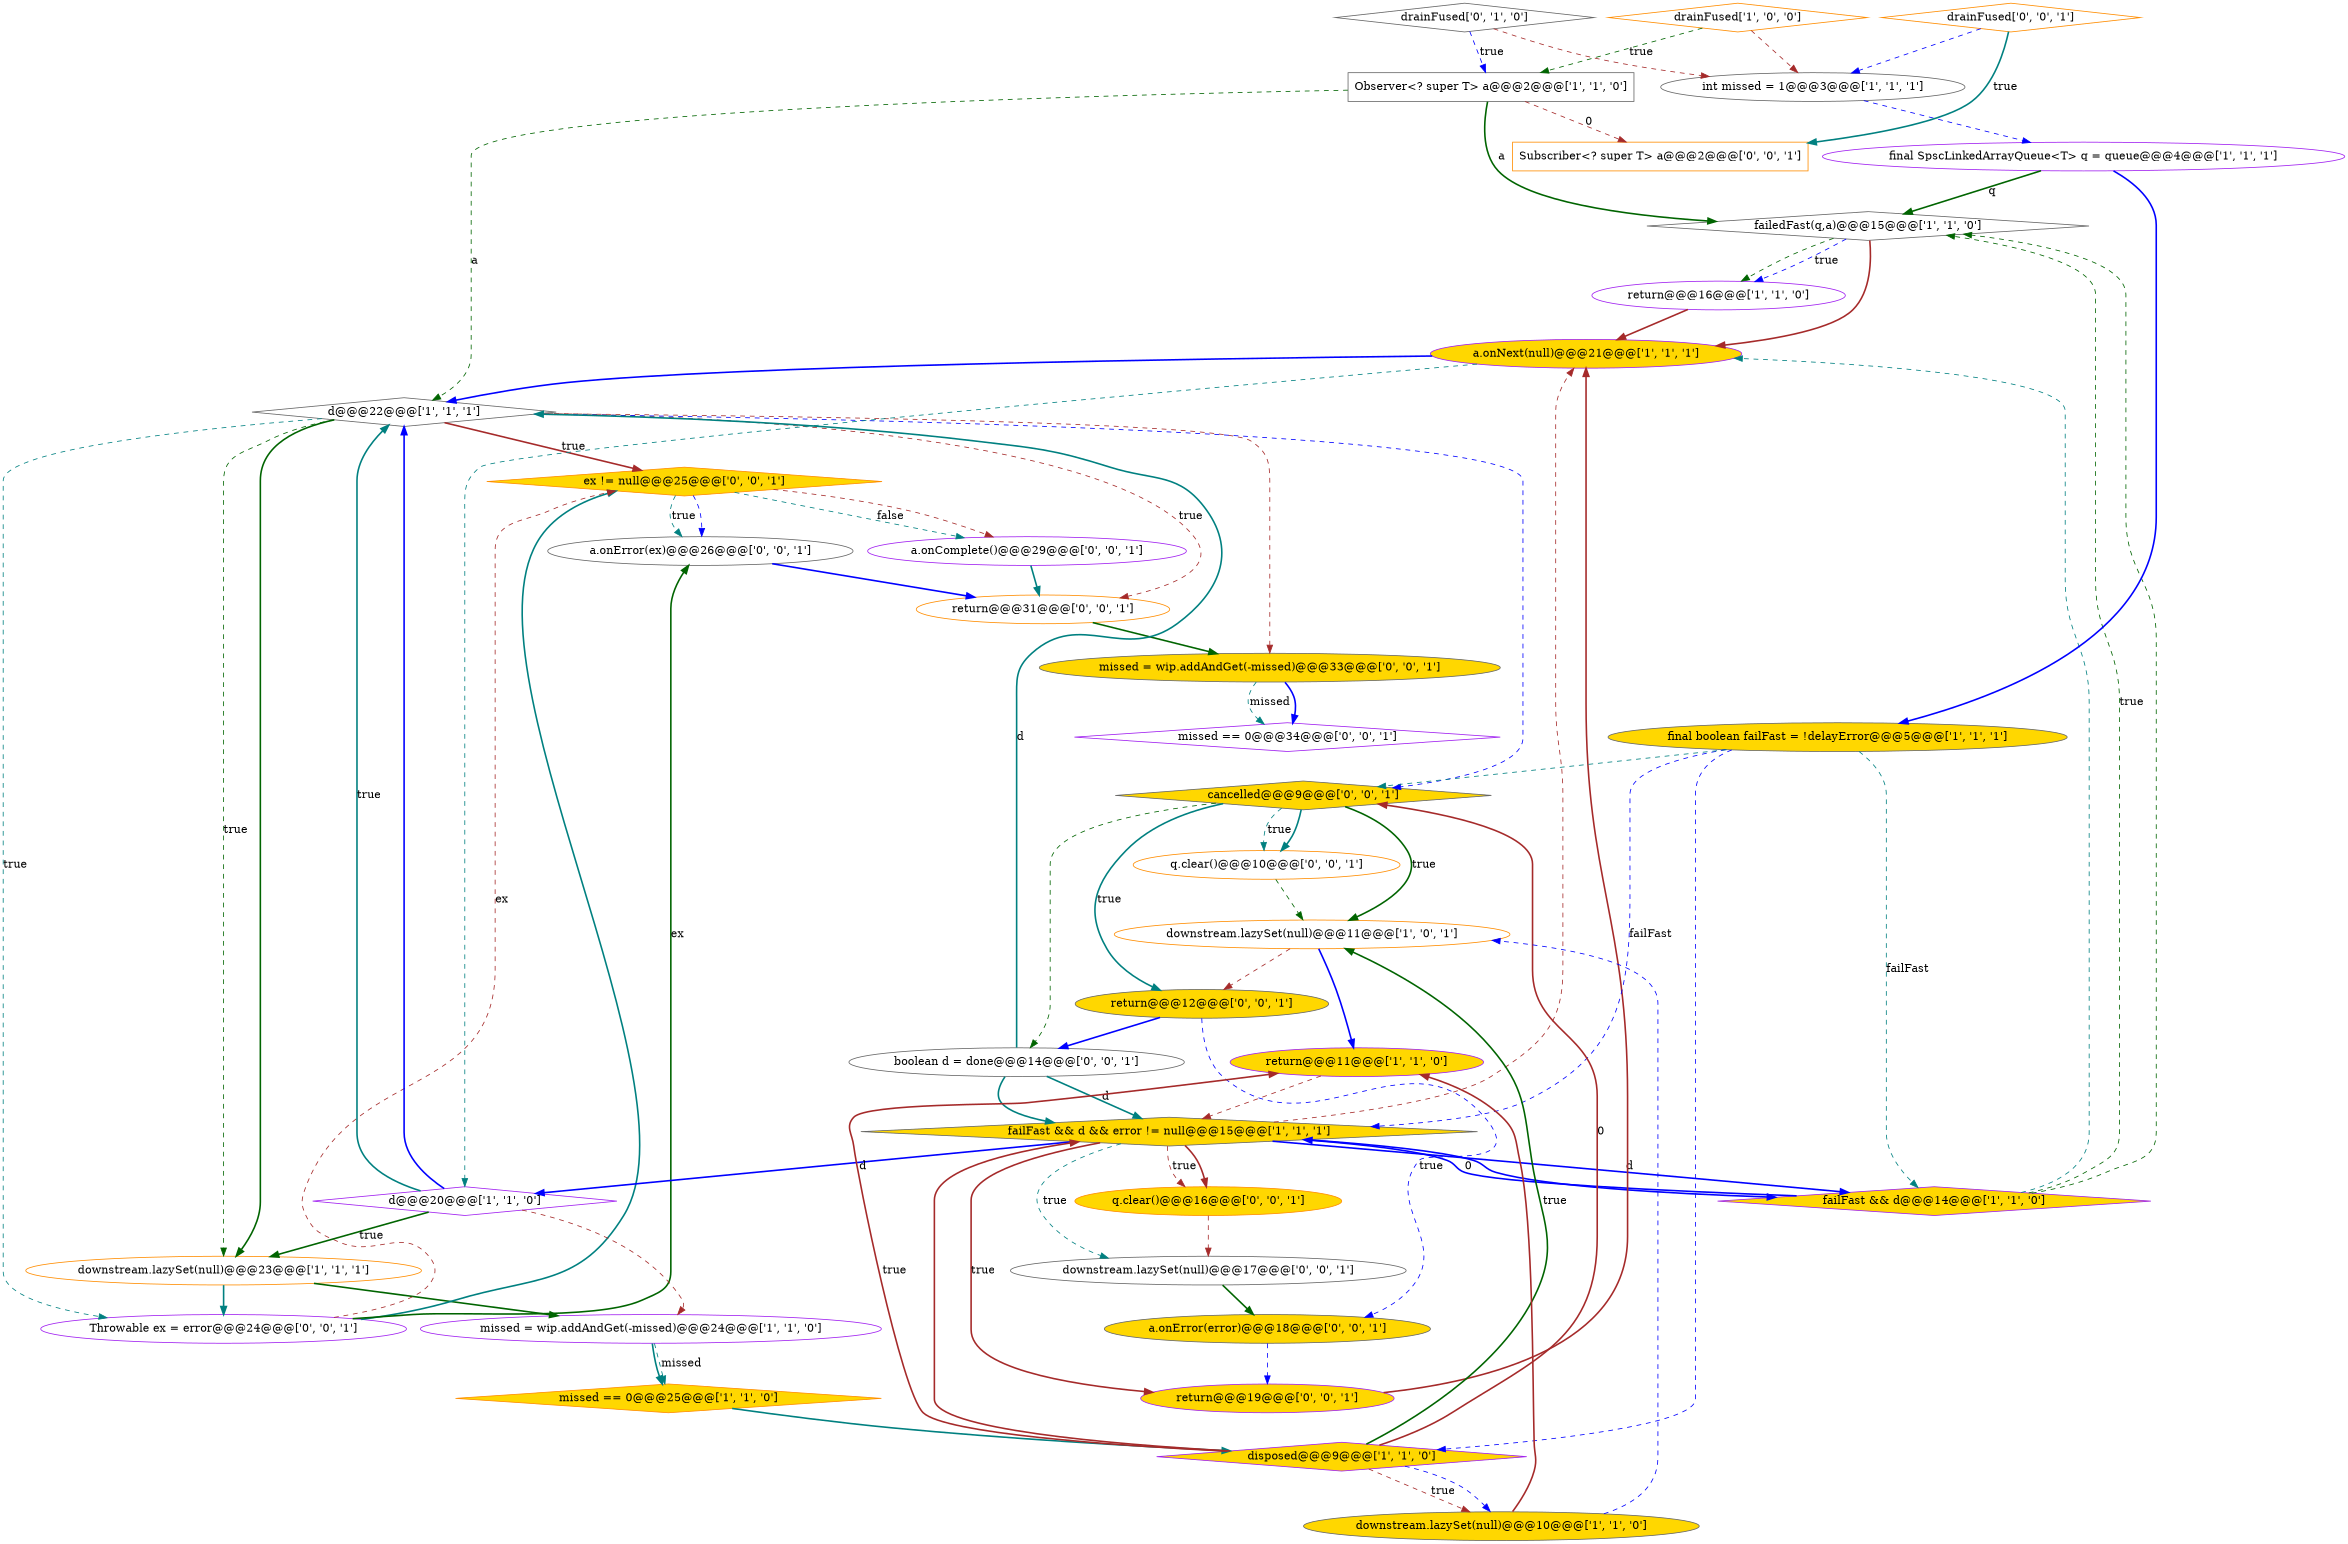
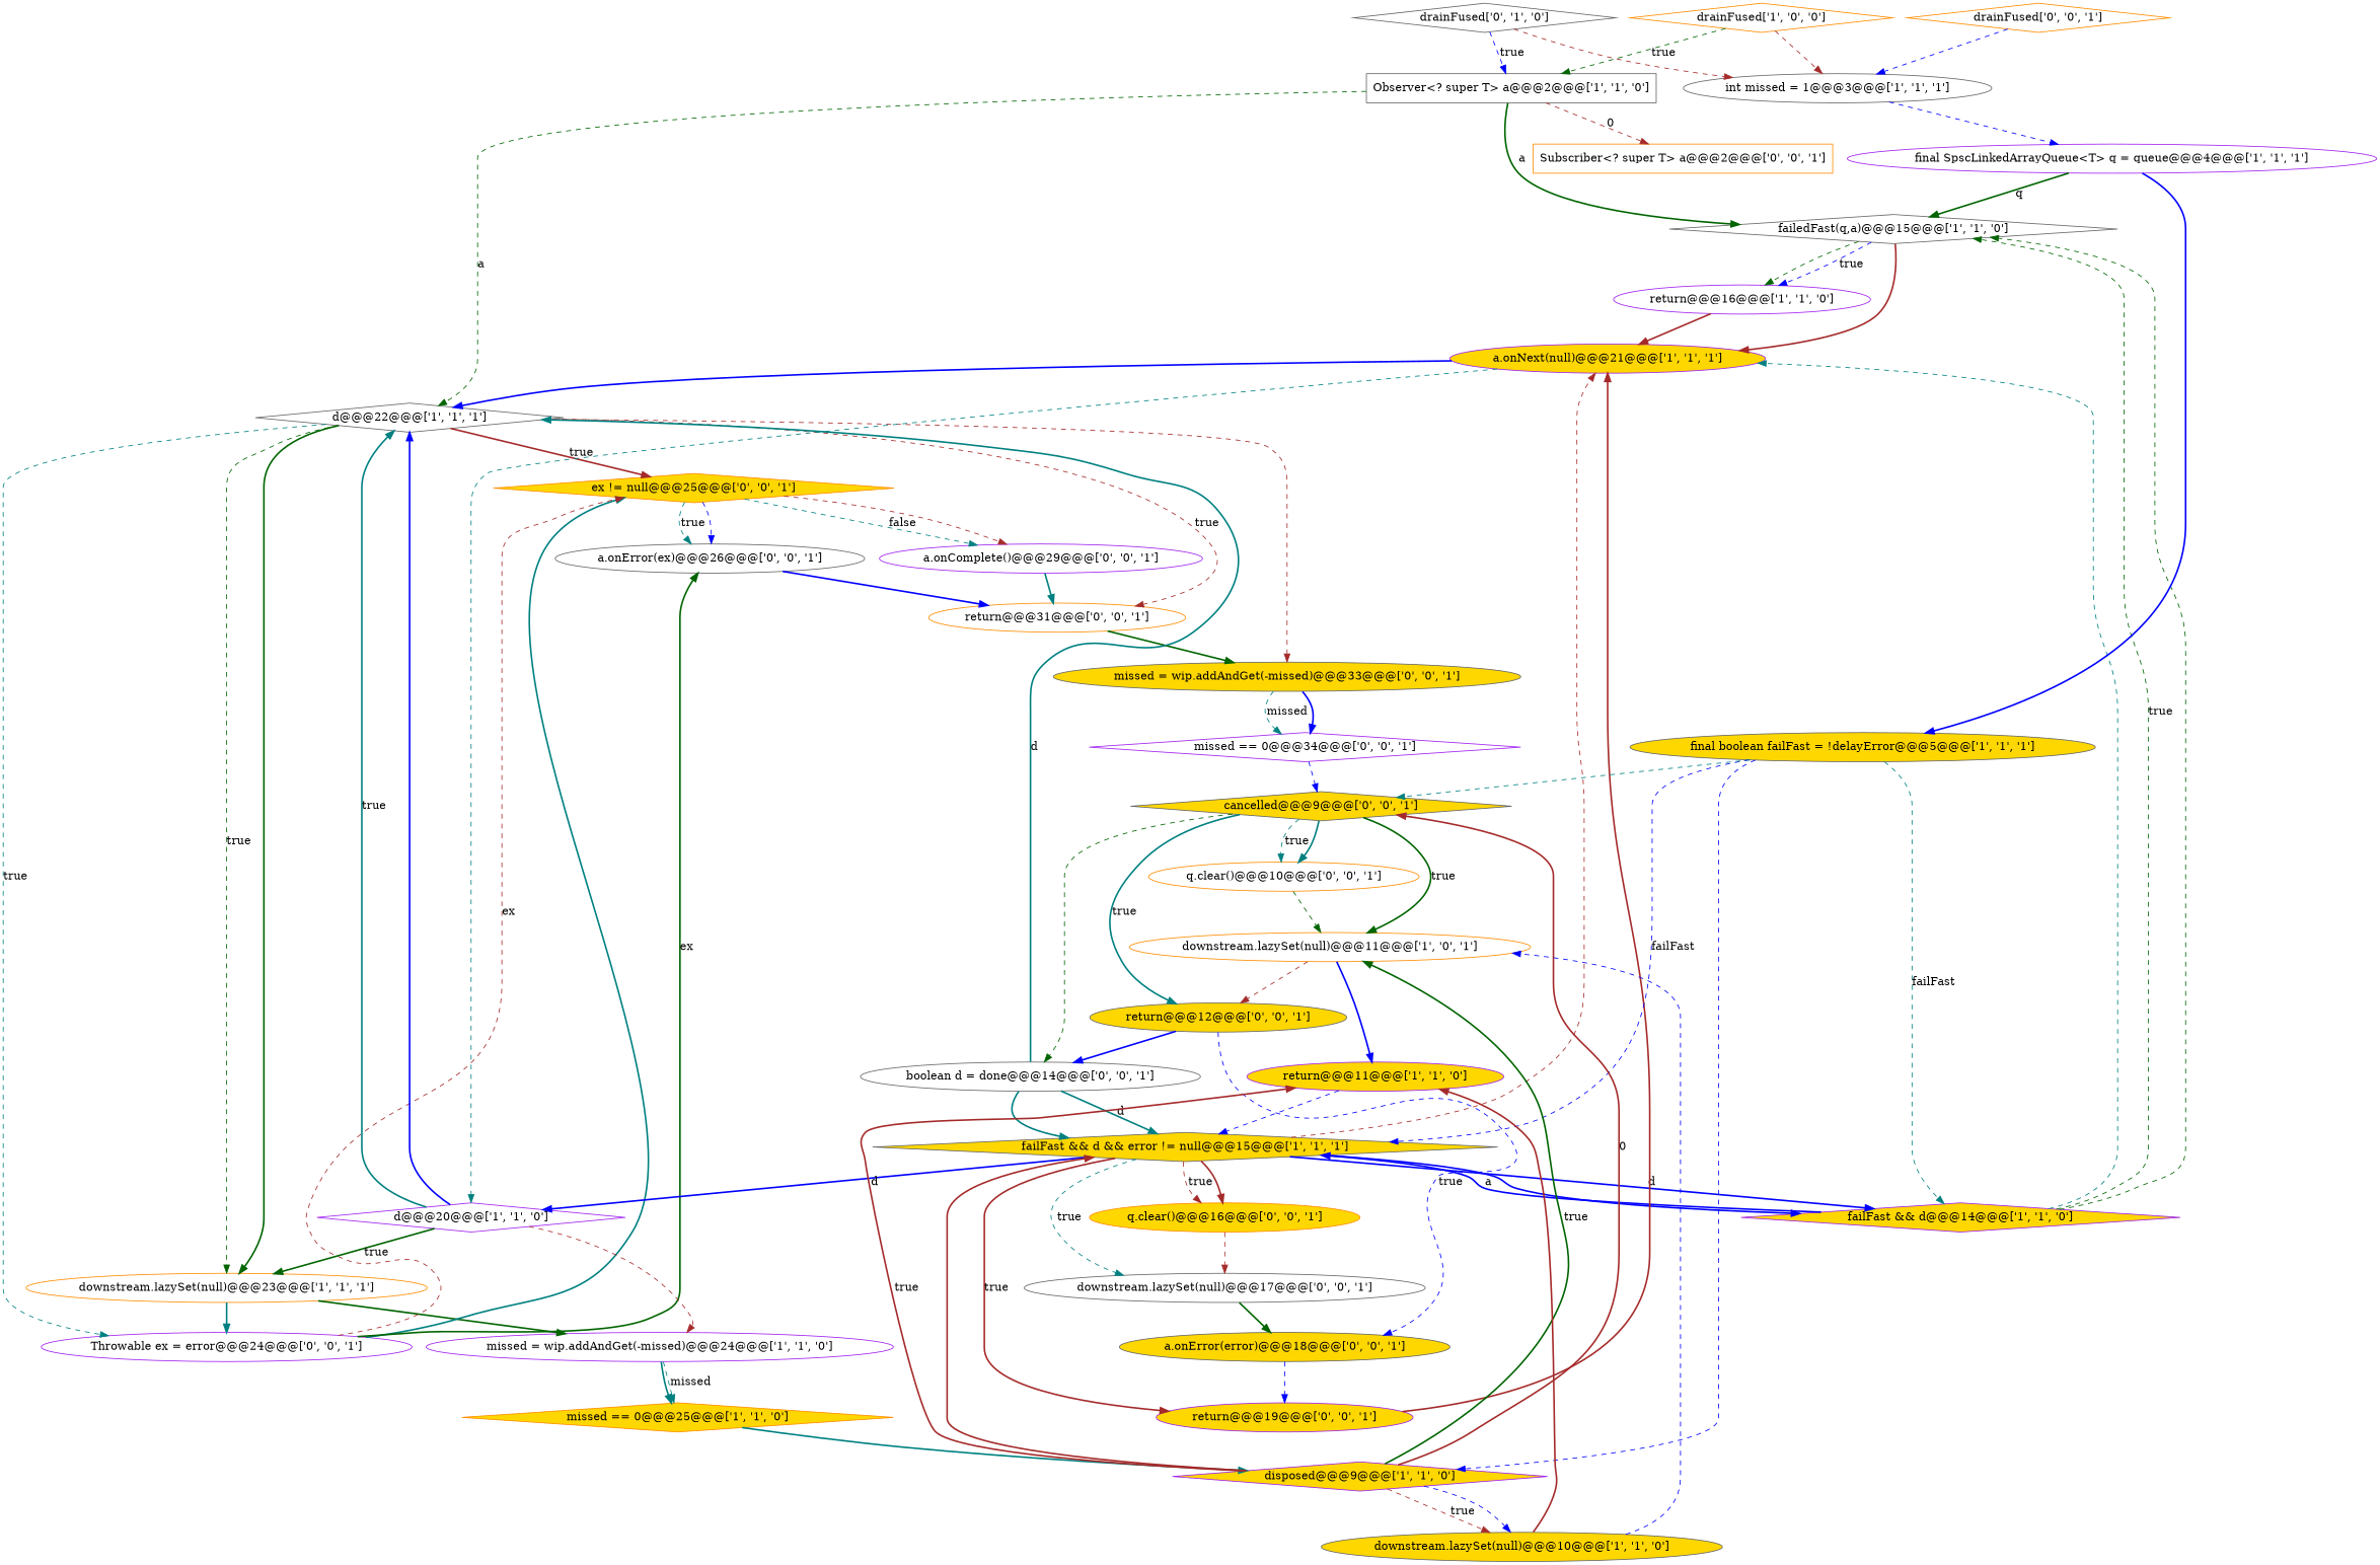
  digraph {
    node [color=gray40 fillcolor=white shape=ellipse style=filled]
    edge [color=blue style=dashed]
    n1 [label="Observer<? super T> a@@@2@@@['1', '1', '0']" shape=box]
    n2 [color=darkorange label="Subscriber<? super T> a@@@2@@@['0', '0', '1']" shape=box]
    n3 [label="failedFast(q,a)@@@15@@@['1', '1', '0']" shape=diamond]
    n4 [label="d@@@22@@@['1', '1', '1']" shape=diamond]
    n5 [color=purple fillcolor=gold label="a.onNext(null)@@@21@@@['1', '1', '1']"]
    n6 [color=purple label="return@@@16@@@['1', '1', '0']"]
    n7 [color=darkorange fillcolor=gold label="ex != null@@@25@@@['0', '0', '1']" shape=diamond]
    n8 [color=darkorange label="downstream.lazySet(null)@@@23@@@['1', '1', '1']"]
    n9 [color=purple label="Throwable ex = error@@@24@@@['0', '0', '1']"]
    n10 [color=darkorange label="return@@@31@@@['0', '0', '1']"]
    n11 [fillcolor=gold label="missed = wip.addAndGet(-missed)@@@33@@@['0', '0', '1']"]
    n12 [color=darkorange label="downstream.lazySet(null)@@@11@@@['1', '0', '1']"]
    n13 [color=purple fillcolor=gold label="return@@@11@@@['1', '1', '0']"]
    n14 [fillcolor=gold label="return@@@12@@@['0', '0', '1']"]
    n15 [fillcolor=gold label="failFast && d && error != null@@@15@@@['1', '1', '1']" shape=diamond]
    n16 [label="boolean d = done@@@14@@@['0', '0', '1']"]
    n17 [fillcolor=gold label="a.onError(error)@@@18@@@['0', '0', '1']"]
    n18 [color=purple fillcolor=gold label="failFast && d@@@14@@@['1', '1', '0']" shape=diamond]
    n19 [color=purple label="d@@@20@@@['1', '1', '0']" shape=diamond]
    n20 [color=purple fillcolor=gold label="return@@@19@@@['0', '0', '1']"]
    n21 [color=darkorange fillcolor=gold label="q.clear()@@@16@@@['0', '0', '1']"]
    n22 [label="downstream.lazySet(null)@@@17@@@['0', '0', '1']"]
    n23 [label="int missed = 1@@@3@@@['1', '1', '1']"]
    n24 [color=purple label="final SpscLinkedArrayQueue<T> q = queue@@@4@@@['1', '1', '1']"]
    n25 [fillcolor=gold label="final boolean failFast = !delayError@@@5@@@['1', '1', '1']"]
    n26 [label="a.onError(ex)@@@26@@@['0', '0', '1']"]
    n27 [color=purple label="a.onComplete()@@@29@@@['0', '0', '1']"]
    n28 [color=purple label="missed = wip.addAndGet(-missed)@@@24@@@['1', '1', '0']"]
    n29 [color=darkorange fillcolor=gold label="missed == 0@@@25@@@['1', '1', '0']" shape=diamond]
    n30 [fillcolor=gold label="cancelled@@@9@@@['0', '0', '1']" shape=diamond]
    n31 [color=purple fillcolor=gold label="disposed@@@9@@@['1', '1', '0']" shape=diamond]
    n32 [color=darkorange label="q.clear()@@@10@@@['0', '0', '1']"]
    n33 [fillcolor=gold label="downstream.lazySet(null)@@@10@@@['1', '1', '0']"]
    n34 [color=purple label="missed == 0@@@34@@@['0', '0', '1']" shape=diamond]
    n35 [color=darkorange label="drainFused['0', '0', '1']" shape=diamond]
    n36 [color=darkorange label="drainFused['1', '0', '0']" shape=diamond]
    n37 [label="drainFused['0', '1', '0']" shape=diamond]
    n1 -> n2 [color=brown label=0]
    n1 -> n3 [color=darkgreen label=a style=bold]
    n1 -> n4 [color=darkgreen label=a]
    n3 -> n5 [color=brown style=bold]
    n3 -> n6 [color=darkgreen]
    n3 -> n6 [label=true]
    n4 -> n7 [color=brown label=true style=bold]
    n4 -> n8 [color=darkgreen style=bold]
    n4 -> n8 [color=darkgreen label=true]
    n4 -> n9 [color=teal label=true]
    n4 -> n10 [color=brown label=true]
    n4 -> n11 [color=brown]
    n5 -> n4 [style=bold]
    n5 -> n19 [color=teal]
    n6 -> n5 [color=brown style=bold]
    n7 -> n26
    n7 -> n26 [color=teal label=true]
    n7 -> n27 [color=teal label=false]
    n7 -> n27 [color=brown]
    n8 -> n9 [color=teal style=bold]
    n8 -> n28 [color=darkgreen style=bold]
    n9 -> n7 [color=teal style=bold]
    n9 -> n7 [color=brown label=ex]
    n9 -> n26 [color=darkgreen label=ex style=bold]
    n10 -> n11 [color=darkgreen style=bold]
    n11 -> n34 [style=bold]
    n11 -> n34 [color=teal label=missed]
    n12 -> n13 [style=bold]
    n12 -> n14 [color=brown]
-   n13 -> n15 [color=brown]
+   n13 -> n15
    n14 -> n16 [style=bold]
    n14 -> n17 [label=true]
    n15 -> n5 [color=brown]
    n15 -> n18 [style=bold]
    n15 -> n18 [label=d style=bold]
    n15 -> n19 [label=d style=bold]
    n15 -> n20 [color=brown label=true style=bold]
    n15 -> n21 [color=brown label=true]
    n15 -> n21 [color=brown style=bold]
    n15 -> n22 [color=teal label=true]
    n16 -> n4 [color=teal label=d style=bold]
    n16 -> n15 [color=teal style=bold]
    n16 -> n15 [color=teal label=d style=bold]
    n17 -> n20
    n18 -> n3 [color=darkgreen label=true]
    n18 -> n3 [color=darkgreen]
    n18 -> n5 [color=teal]
-   n18 -> n15 [label=0 style=bold]
+   n18 -> n15 [label=a style=bold]
    n19 -> n4 [color=teal label=true style=bold]
    n19 -> n4 [style=bold]
    n19 -> n8 [color=darkgreen label=true style=bold]
    n19 -> n28 [color=brown]
    n20 -> n5 [color=brown style=bold]
    n21 -> n22 [color=brown]
    n22 -> n17 [color=darkgreen style=bold]
    n23 -> n24
    n24 -> n3 [color=darkgreen label=q style=bold]
    n24 -> n25 [style=bold]
    n25 -> n15 [label=failFast]
    n25 -> n18 [color=teal label=failFast]
    n25 -> n30 [color=teal]
    n25 -> n31
    n26 -> n10 [style=bold]
    n27 -> n10 [color=teal style=bold]
    n28 -> n29 [color=teal label=missed]
    n28 -> n29 [color=teal style=bold]
    n29 -> n31 [color=teal style=bold]
    n30 -> n12 [color=darkgreen label=true style=bold]
    n30 -> n14 [color=teal label=true style=bold]
    n30 -> n16 [color=darkgreen]
    n30 -> n32 [color=teal label=true]
    n30 -> n32 [color=teal style=bold]
    n31 -> n12 [color=darkgreen label=true style=bold]
    n31 -> n13 [color=brown label=true style=bold]
    n31 -> n15 [color=brown style=bold]
    n31 -> n30 [color=brown label=0 style=bold]
    n31 -> n33 [color=brown label=true]
    n31 -> n33
    n32 -> n12 [color=darkgreen]
    n33 -> n12
    n33 -> n13 [color=brown style=bold]
-   n4 -> n30
-   n35 -> n2 [color=teal label=true style=bold]
+   n34 -> n30
    n35 -> n23
    n36 -> n1 [color=darkgreen label=true]
    n36 -> n23 [color=brown]
    n37 -> n1 [label=true]
    n37 -> n23 [color=brown]
  }
